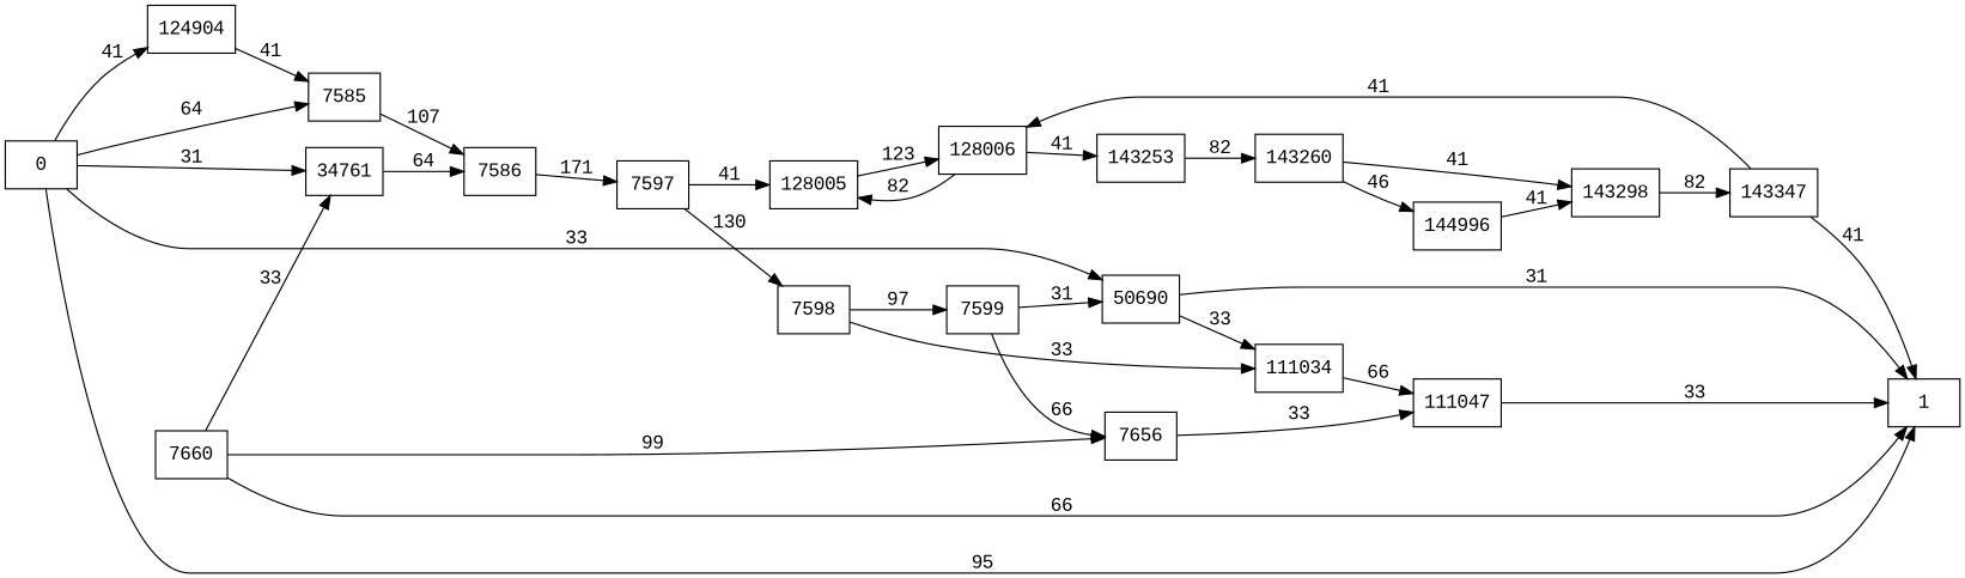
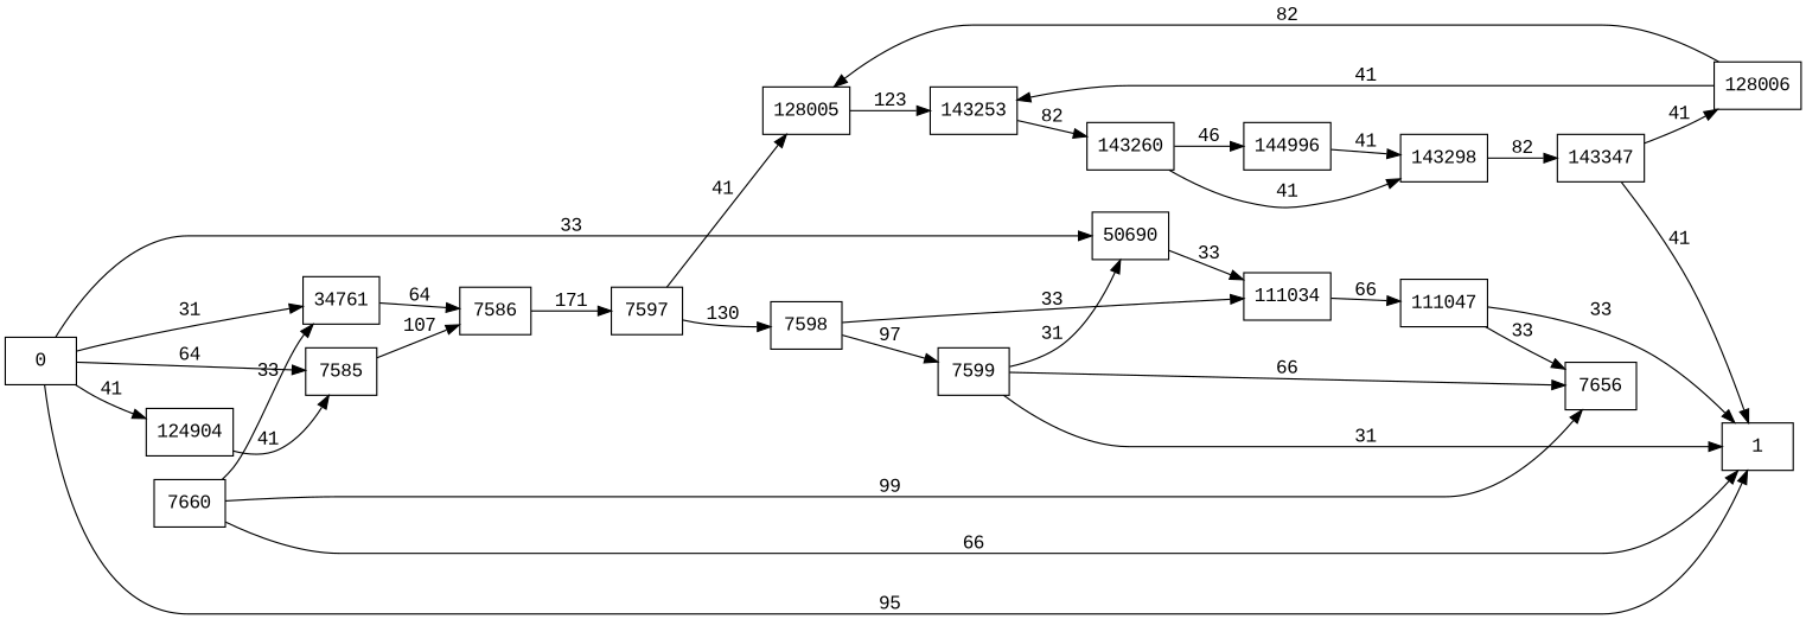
  digraph {
    fontname="Liberation Mono"
    rankdir=LR
    node [fontname="Liberation Mono" shape=rectangle]
    edge [fontname="Liberation Mono"]
    7585
    7586
    7597
    7598
    128005
    7599
    111034
    128006
    7656
    50690
    111047
    143253
    1
    7660
    34761
    n16 [label=124904]
    143260
    143298
    144996
    143347
    0
    7585 -> 7586 [label=107]
    7586 -> 7597 [label=171]
    7597 -> 7598 [label=130]
    7597 -> 128005 [label=41]
    7598 -> 7599 [label=97]
    7598 -> 111034 [label=33]
-   128005 -> 128006 [label=123]
+   128005 -> 143253 [label=123]
    7599 -> 7656 [label=66]
    7599 -> 50690 [label=31]
    111034 -> 111047 [label=66]
    128006 -> 128005 [label=82]
    128006 -> 143253 [label=41]
    50690 -> 111034 [label=33]
-   50690 -> 1 [label=31]
-   7656 -> 111047 [label=33]
+   7599 -> 1 [label=31]
+   111047 -> 7656 [label=33]
    111047 -> 1 [label=33]
    143253 -> 143260 [label=82]
    7660 -> 7656 [label=99]
    7660 -> 1 [label=66]
    7660 -> 34761 [label=33]
    34761 -> 7586 [label=64]
    n16 -> 7585 [label=41]
    143260 -> 143298 [label=41]
    143260 -> 144996 [label=46]
    143298 -> 143347 [label=82]
    144996 -> 143298 [label=41]
    143347 -> 128006 [label=41]
    143347 -> 1 [label=41]
    0 -> 7585 [label=64]
    0 -> 50690 [label=33]
    0 -> 1 [label=95]
    0 -> 34761 [label=31]
    0 -> n16 [label=41]
  }
